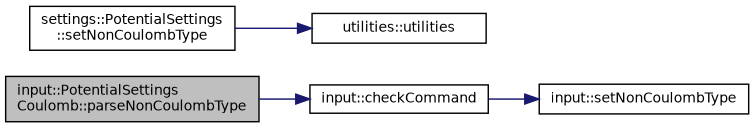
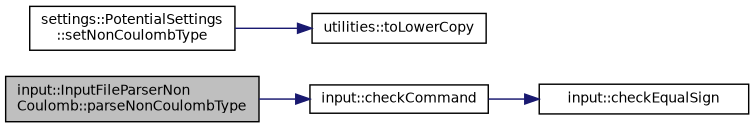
  digraph {
    rankdir=LR
    node [color=black fillcolor=white fontname=Helvetica fontsize=10 shape=record style=filled]
    edge [color=midnightblue fontname=Helvetica fontsize=10 labelfontname=Helvetica labelfontsize=10 style=solid]
-   n1 [fillcolor=grey75 fontcolor=black height=0.2 label="input::PotentialSettings\lCoulomb::parseNonCoulombType" width=0.4]
+   n1 [fillcolor=grey75 fontcolor=black height=0.2 label="input::InputFileParserNon\lCoulomb::parseNonCoulombType" width=0.4]
    n2 [height=0.2 label="input::checkCommand" width=0.4]
-   n3 [height=0.2 label="input::setNonCoulombType" width=0.4]
+   n3 [height=0.2 label="input::checkEqualSign" width=0.4]
    n4 [height=0.2 label="settings::PotentialSettings\l::setNonCoulombType" width=0.4]
-   n5 [height=0.2 label="utilities::utilities" width=0.4]
+   n5 [height=0.2 label="utilities::toLowerCopy" width=0.4]
    n1 -> n2
    n2 -> n3
    n4 -> n5
  }
